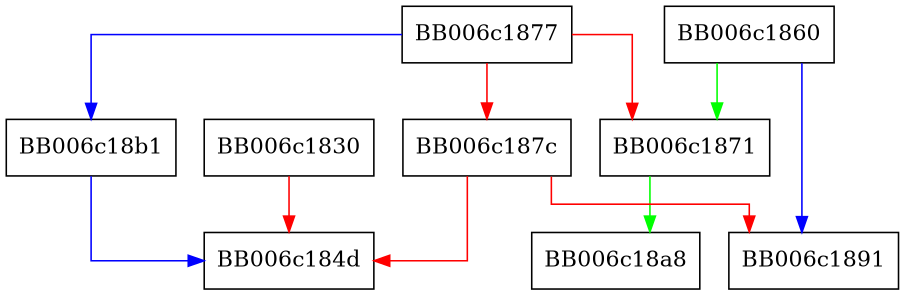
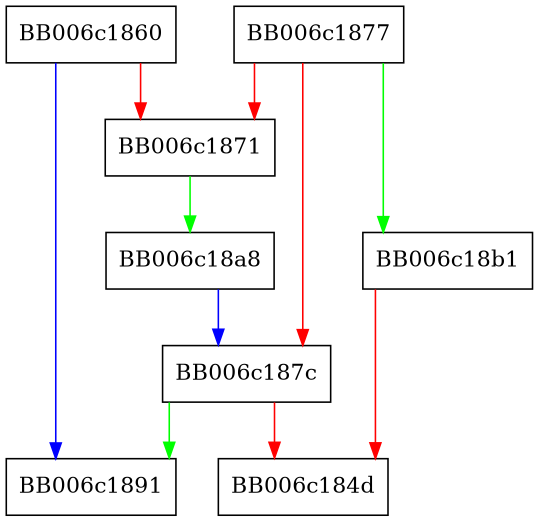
  digraph {
    splines=ortho
    node [shape=box]
    edge [color=red]
-   BB006c1830
    BB006c184d
    BB006c1860
    BB006c1891
    BB006c1871
    BB006c18a8
    BB006c187c
    BB006c1877
    n9 [label=BB006c18b1]
-   BB006c1830 -> BB006c184d
    BB006c1860 -> BB006c1891 [color=blue]
-   BB006c1860 -> BB006c1871 [color=green]
+   BB006c1860 -> BB006c1871
    BB006c1871 -> BB006c18a8 [color=green]
+   BB006c18a8 -> BB006c187c [color=blue]
    BB006c187c -> BB006c184d
-   BB006c187c -> BB006c1891
+   BB006c187c -> BB006c1891 [color=green]
    BB006c1877 -> BB006c1871
    BB006c1877 -> BB006c187c
-   BB006c1877 -> n9 [color=blue]
-   n9 -> BB006c184d [color=blue]
+   BB006c1877 -> n9 [color=green]
+   n9 -> BB006c184d
  }
